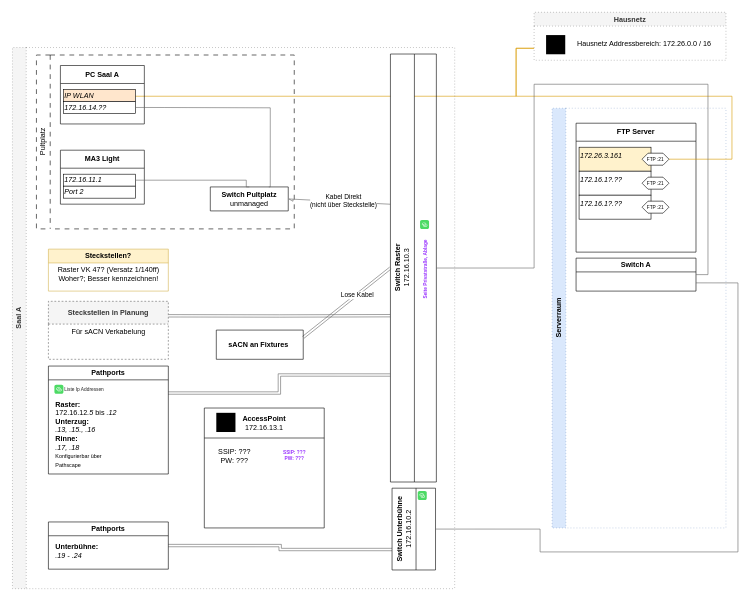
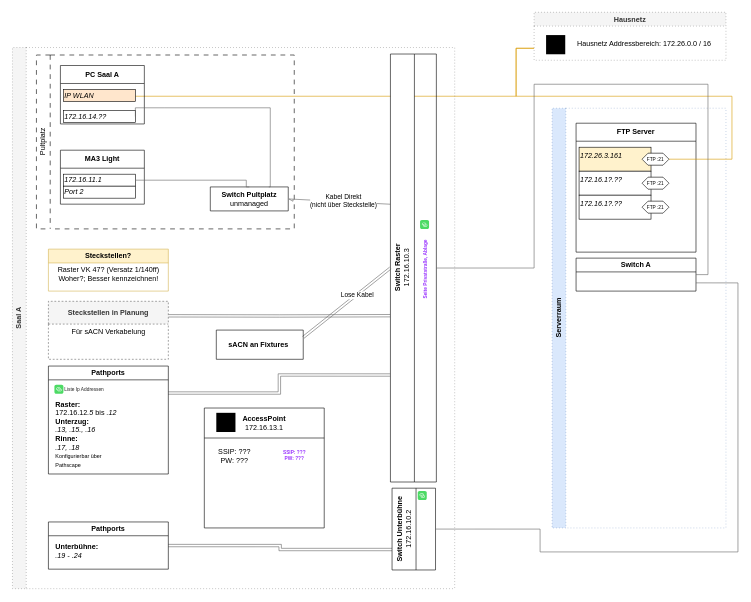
  <mxCell id="0" />
  <mxCell id="1" parent="0" />
  <mxCell id="2" value="Hausnetz" style="swimlane;whiteSpace=wrap;html=1;dashed=1;dashPattern=1 4;fillColor=#f5f5f5;fontColor=#333333;strokeColor=#666666;" parent="1" vertex="1"><mxGeometry x="890" y="20" width="320" height="80" as="geometry" /></mxCell>
  <mxCell id="3" value="" style="sketch=1;verticalLabelPosition=bottom;sketch=0;aspect=fixed;html=1;verticalAlign=top;strokeColor=none;fillColor=#000000;align=center;outlineConnect=0;pointerEvents=1;shape=mxgraph.citrix2.wifi_router;strokeWidth=1;shadow=0;curveFitting=1;jiggle=2;gradientColor=none;" parent="2" vertex="1"><mxGeometry x="20" y="38" width="31.94" height="32" as="geometry" /></mxCell>
  <mxCell id="4" value="Hausnetz Addressbereich:&amp;nbsp;172.26.0.0 / 16" style="text;html=1;align=left;verticalAlign=middle;whiteSpace=wrap;rounded=0;" parent="2" vertex="1"><mxGeometry x="70" y="38" width="240" height="30" as="geometry" /></mxCell>
  <mxCell id="5" style="rounded=0;orthogonalLoop=1;jettySize=auto;html=1;entryX=0;entryY=0.75;entryDx=0;entryDy=0;edgeStyle=orthogonalEdgeStyle;jumpStyle=none;shadow=0;flowAnimation=0;endArrow=none;endFill=0;strokeColor=#d79b00;fillColor=#ffe6cc;" parent="1" source="18" target="2" edge="1"><mxGeometry relative="1" as="geometry"><Array as="points"><mxPoint x="860" y="160" /><mxPoint x="860" y="80" /></Array></mxGeometry></mxCell>
  <mxCell id="6" value="Serverraum" style="swimlane;horizontal=0;whiteSpace=wrap;html=1;dashed=1;dashPattern=1 4;fillColor=#dae8fc;strokeColor=#6c8ebf;" parent="1" vertex="1"><mxGeometry x="920" y="180" width="290" height="700" as="geometry" /></mxCell>
  <mxCell id="7" value="FTP Server" style="swimlane;whiteSpace=wrap;html=1;startSize=30;" parent="6" vertex="1"><mxGeometry x="40" y="25" width="200" height="215" as="geometry" /></mxCell>
  <mxCell id="8" value="&lt;i&gt;172.26.3.161&lt;/i&gt;" style="rounded=0;whiteSpace=wrap;html=1;fillColor=#fff2cc;strokeColor=#000000;verticalAlign=top;align=left;" parent="7" vertex="1"><mxGeometry x="5" y="40" width="120" height="40" as="geometry" /></mxCell>
  <mxCell id="9" value="FTP :21" style="shape=hexagon;perimeter=hexagonPerimeter2;whiteSpace=wrap;html=1;fixedSize=1;size=10.0;fontSize=8;" parent="7" vertex="1"><mxGeometry x="110" y="50" width="45" height="20" as="geometry" /></mxCell>
  <mxCell id="10" value="&lt;i&gt;172.16.1?.??&lt;/i&gt;" style="rounded=0;whiteSpace=wrap;html=1;verticalAlign=top;align=left;" parent="7" vertex="1"><mxGeometry x="5" y="80" width="120" height="40" as="geometry" /></mxCell>
  <mxCell id="11" value="FTP :21" style="shape=hexagon;perimeter=hexagonPerimeter2;whiteSpace=wrap;html=1;fixedSize=1;size=10.0;fontSize=8;" parent="7" vertex="1"><mxGeometry x="110" y="90" width="45" height="20" as="geometry" /></mxCell>
  <mxCell id="12" value="&lt;i&gt;172.16.1?.??&lt;/i&gt;" style="rounded=0;whiteSpace=wrap;html=1;verticalAlign=top;align=left;" parent="7" vertex="1"><mxGeometry x="5" y="120" width="120" height="40" as="geometry" /></mxCell>
  <mxCell id="13" value="FTP :21" style="shape=hexagon;perimeter=hexagonPerimeter2;whiteSpace=wrap;html=1;fixedSize=1;size=10.0;fontSize=8;" parent="7" vertex="1"><mxGeometry x="110" y="130" width="45" height="20" as="geometry" /></mxCell>
  <mxCell id="14" value="Switch A" style="swimlane;whiteSpace=wrap;html=1;" parent="6" vertex="1"><mxGeometry x="40" y="250" width="200" height="55" as="geometry" /></mxCell>
  <mxCell id="15" value="Saal A" style="swimlane;horizontal=0;whiteSpace=wrap;html=1;dashed=1;dashPattern=1 4;fillColor=#f5f5f5;fontColor=#333333;strokeColor=#666666;" parent="1" vertex="1"><mxGeometry x="20" y="78.75" width="737.55" height="902.5" as="geometry"><mxRectangle x="-1330" y="957.5" width="40" height="70" as="alternateBounds" /></mxGeometry></mxCell>
  <mxCell id="16" value="&lt;span style=&quot;font-weight: normal;&quot;&gt;Pultplatz&lt;/span&gt;" style="swimlane;horizontal=0;whiteSpace=wrap;html=1;dashed=1;dashPattern=8 8;" parent="15" vertex="1"><mxGeometry x="40" y="12.5" width="430" height="290" as="geometry"><mxRectangle x="-1290" y="970" width="40" height="80" as="alternateBounds" /></mxGeometry></mxCell>
  <mxCell id="17" value="PC Saal A" style="swimlane;whiteSpace=wrap;html=1;startSize=30;" parent="16" vertex="1"><mxGeometry x="40" y="17.5" width="140" height="97.5" as="geometry" /></mxCell>
  <mxCell id="18" value="&lt;i&gt;IP WLAN&lt;/i&gt;" style="rounded=0;whiteSpace=wrap;html=1;strokeColor=#000000;fillColor=#ffe6cc;align=left;" parent="17" vertex="1"><mxGeometry x="5" y="40" width="120" height="20" as="geometry" /></mxCell>
- <mxCell id="19" value="&lt;i&gt;172.16.14.??&lt;/i&gt;" style="rounded=0;whiteSpace=wrap;html=1;align=left;" parent="17" vertex="1"><mxGeometry x="5" y="60" width="120" height="20" as="geometry" /></mxCell>
+ <mxCell id="19" value="&lt;i&gt;172.16.14.??&lt;/i&gt;" style="rounded=0;whiteSpace=wrap;html=1;align=left;" parent="17" vertex="1"><mxGeometry x="5" y="75" width="120" height="20" as="geometry" /></mxCell>
  <mxCell id="20" value="MA3 Light" style="swimlane;whiteSpace=wrap;html=1;startSize=30;" parent="16" vertex="1"><mxGeometry x="40" y="158.75" width="140" height="90" as="geometry" /></mxCell>
  <mxCell id="21" value="&lt;i&gt;172.16.11.1&lt;/i&gt;" style="rounded=0;whiteSpace=wrap;html=1;align=left;" parent="20" vertex="1"><mxGeometry x="5" y="40" width="120" height="20" as="geometry" /></mxCell>
  <mxCell id="22" value="&lt;i&gt;Port 2&lt;/i&gt;" style="rounded=0;whiteSpace=wrap;html=1;align=left;" parent="20" vertex="1"><mxGeometry x="5" y="60" width="120" height="20" as="geometry" /></mxCell>
  <mxCell id="23" value="Switch Pultplatz&lt;br&gt;&lt;span style=&quot;font-weight: normal;&quot;&gt;unmanaged&lt;/span&gt;" style="swimlane;whiteSpace=wrap;html=1;startSize=40;" parent="16" vertex="1"><mxGeometry x="290" y="220" width="130" height="40" as="geometry" /></mxCell>
  <mxCell id="24" style="edgeStyle=orthogonalEdgeStyle;rounded=0;orthogonalLoop=1;jettySize=auto;html=1;exitX=1;exitY=0.5;exitDx=0;exitDy=0;entryX=0.5;entryY=0;entryDx=0;entryDy=0;endArrow=none;endFill=0;fillColor=#f5f5f5;strokeColor=#666666;" parent="16" source="21" target="23" edge="1"><mxGeometry relative="1" as="geometry"><Array as="points"><mxPoint x="350" y="209" /><mxPoint x="350" y="220" /></Array></mxGeometry></mxCell>
  <mxCell id="25" style="edgeStyle=orthogonalEdgeStyle;rounded=0;orthogonalLoop=1;jettySize=auto;html=1;exitX=1;exitY=0.5;exitDx=0;exitDy=0;entryX=0.75;entryY=0;entryDx=0;entryDy=0;endArrow=none;endFill=0;fillColor=#f5f5f5;strokeColor=#666666;" parent="16" source="19" target="23" edge="1"><mxGeometry relative="1" as="geometry"><Array as="points"><mxPoint x="213" y="88" /><mxPoint x="390" y="88" /><mxPoint x="390" y="190" /></Array></mxGeometry></mxCell>
  <mxCell id="26" style="rounded=0;orthogonalLoop=1;jettySize=auto;html=1;entryX=1;entryY=0.5;entryDx=0;entryDy=0;endArrow=async;endFill=0;fillColor=#f5f5f5;strokeColor=#666666;exitX=0.649;exitY=0;exitDx=0;exitDy=0;exitPerimeter=0;" parent="15" source="29" target="23" edge="1"><mxGeometry relative="1" as="geometry"><mxPoint x="570" y="221.25" as="sourcePoint" /></mxGeometry></mxCell>
  <mxCell id="27" value="Kabel Direkt&lt;br&gt;(nicht über Steckstelle)" style="edgeLabel;html=1;align=center;verticalAlign=middle;resizable=0;points=[];" parent="26" vertex="1" connectable="0"><mxGeometry x="0.346" y="1" relative="1" as="geometry"><mxPoint x="36" y="-1" as="offset" /></mxGeometry></mxCell>
  <mxCell id="28" style="edgeStyle=orthogonalEdgeStyle;rounded=0;orthogonalLoop=1;jettySize=auto;html=1;entryX=1;entryY=0.25;entryDx=0;entryDy=0;shape=link;fillColor=#f5f5f5;strokeColor=#666666;" edge="1" parent="15" target="44"><mxGeometry relative="1" as="geometry"><mxPoint x="630" y="447.25" as="sourcePoint" /></mxGeometry></mxCell>
  <mxCell id="29" value="Switch Raster&lt;br&gt;&lt;span style=&quot;font-weight: normal;&quot;&gt;172.16.10.3&lt;/span&gt;" style="swimlane;whiteSpace=wrap;html=1;startSize=40;swimlaneLine=1;glass=0;rounded=0;shadow=0;rotation=-90;" parent="15" vertex="1"><mxGeometry x="311.82" y="329.43" width="713.78" height="76.63" as="geometry" /></mxCell>
  <mxCell id="30" value="Seite Privatstraße, Ablage" style="text;html=1;align=left;verticalAlign=top;resizable=0;points=[];autosize=1;strokeColor=none;fillColor=none;rotation=-90;fontSize=8;fontColor=#9933FF;fontStyle=1" vertex="1" parent="29"><mxGeometry x="316.83" y="22" width="120" height="20" as="geometry" /></mxCell>
  <mxCell id="31" value="" style="html=1;strokeWidth=1;shadow=0;dashed=0;shape=mxgraph.ios7.misc.link;fillColor=#4CDA64;strokeColor=none;buttonText=;strokeColor2=#222222;fontColor=#222222;fontSize=8;verticalLabelPosition=bottom;verticalAlign=top;align=center;sketch=0;" vertex="1" parent="29"><mxGeometry x="368" y="-41.75" width="15" height="15" as="geometry" /></mxCell>
  <mxCell id="32" style="edgeStyle=orthogonalEdgeStyle;rounded=0;orthogonalLoop=1;jettySize=auto;html=1;exitX=1;exitY=0.25;exitDx=0;exitDy=0;shape=link;fillColor=#f5f5f5;strokeColor=#666666;entryX=0.25;entryY=0;entryDx=0;entryDy=0;" edge="1" parent="15" source="33" target="29"><mxGeometry relative="1" as="geometry"><mxPoint x="600" y="576.25" as="targetPoint" /></mxGeometry></mxCell>
  <mxCell id="33" value="Pathports" style="swimlane;whiteSpace=wrap;html=1;" parent="15" vertex="1"><mxGeometry x="60" y="531.25" width="200" height="180" as="geometry" /></mxCell>
  <mxCell id="34" value="&lt;b&gt;Raster:&lt;/b&gt; 172.16.12&lt;i&gt;.5&lt;/i&gt; bis &lt;i&gt;.12&lt;/i&gt;&lt;div&gt;&lt;b&gt;Unterzug:&lt;/b&gt;&lt;/div&gt;&lt;div&gt;&lt;i&gt;.13, .15., .16&lt;/i&gt;&lt;br&gt;&lt;b&gt;Rinne:&lt;/b&gt;&lt;/div&gt;&lt;div&gt;&lt;i&gt;.17, .18&lt;/i&gt;&lt;br&gt;&lt;/div&gt;&lt;div&gt;&lt;font style=&quot;font-size: 9px;&quot;&gt;Konfigurierbar über Pathscape&lt;/font&gt;&lt;/div&gt;" style="text;html=1;align=left;verticalAlign=top;whiteSpace=wrap;rounded=0;" vertex="1" parent="33"><mxGeometry x="10" y="50" width="110" height="130" as="geometry" /></mxCell>
  <mxCell id="35" value="Liste Ip Addressen" style="html=1;strokeWidth=1;shadow=0;dashed=0;shape=mxgraph.ios7.misc.link;fillColor=#4CDA64;strokeColor=none;buttonText=;strokeColor2=#222222;fontColor=#222222;fontSize=8;verticalLabelPosition=bottom;verticalAlign=middle;align=left;sketch=0;movableLabel=1;" vertex="1" parent="33"><mxGeometry x="10" y="31.25" width="15" height="15" as="geometry"><mxPoint x="15" y="-15" as="offset" /></mxGeometry></mxCell>
  <mxCell id="36" style="rounded=0;orthogonalLoop=1;jettySize=auto;html=1;exitX=1;exitY=0.25;exitDx=0;exitDy=0;shape=link;fillColor=#f5f5f5;strokeColor=#666666;entryX=0.5;entryY=0;entryDx=0;entryDy=0;" edge="1" parent="15" source="38" target="29"><mxGeometry relative="1" as="geometry"><mxPoint x="630" y="483.25" as="targetPoint" /></mxGeometry></mxCell>
  <mxCell id="37" value="Lose Kabel" style="edgeLabel;html=1;align=center;verticalAlign=middle;resizable=0;points=[];" vertex="1" connectable="0" parent="36"><mxGeometry x="0.231" y="-1" relative="1" as="geometry"><mxPoint as="offset" /></mxGeometry></mxCell>
  <mxCell id="38" value="" style="swimlane;startSize=0;" parent="15" vertex="1"><mxGeometry x="340" y="471.25" width="145" height="48.75" as="geometry" /></mxCell>
  <mxCell id="39" value="&lt;b&gt;sACN an Fixtures&lt;/b&gt;" style="text;html=1;align=center;verticalAlign=middle;resizable=0;points=[];autosize=1;strokeColor=none;fillColor=none;" parent="38" vertex="1"><mxGeometry x="10" y="10.25" width="120" height="30" as="geometry" /></mxCell>
  <mxCell id="40" style="edgeStyle=orthogonalEdgeStyle;rounded=0;orthogonalLoop=1;jettySize=auto;html=1;exitX=1;exitY=0.5;exitDx=0;exitDy=0;entryX=0.25;entryY=0;entryDx=0;entryDy=0;shape=link;fillColor=#f5f5f5;strokeColor=#666666;" edge="1" parent="15" source="41" target="51"><mxGeometry relative="1" as="geometry" /></mxCell>
  <mxCell id="41" value="Pathports" style="swimlane;whiteSpace=wrap;html=1;" vertex="1" parent="15"><mxGeometry x="60" y="791.25" width="200" height="78.75" as="geometry" /></mxCell>
  <mxCell id="42" value="&lt;div&gt;&lt;b&gt;Unterbühne:&lt;/b&gt;&lt;/div&gt;&lt;div&gt;&lt;i&gt;.19 - .24&lt;/i&gt;&lt;/div&gt;" style="text;html=1;align=left;verticalAlign=top;whiteSpace=wrap;rounded=0;" vertex="1" parent="41"><mxGeometry x="10" y="27.5" width="110" height="50" as="geometry" /></mxCell>
  <mxCell id="43" value="" style="ellipse;whiteSpace=wrap;html=1;align=center;aspect=fixed;fillColor=none;strokeColor=none;resizable=0;perimeter=centerPerimeter;rotatable=0;allowArrows=0;points=[];outlineConnect=1;" vertex="1" parent="15"><mxGeometry x="295" y="351.25" width="10" height="10" as="geometry" /></mxCell>
  <mxCell id="44" value="Steckstellen in Planung" style="swimlane;whiteSpace=wrap;html=1;fillColor=#f5f5f5;fontColor=#333333;strokeColor=#666666;dashed=1;startSize=38;" vertex="1" parent="15"><mxGeometry x="60" y="423.25" width="200" height="96.75" as="geometry" /></mxCell>
  <mxCell id="45" value="Steckstellen?" style="swimlane;whiteSpace=wrap;html=1;fillColor=#fff2cc;strokeColor=#d6b656;" vertex="1" parent="15"><mxGeometry x="60" y="336.25" width="200" height="70" as="geometry" /></mxCell>
  <mxCell id="46" value="Raster VK 47? (Versatz 1/140ff)&lt;br&gt;Woher?; Besser kennzeichnen!" style="text;html=1;align=center;verticalAlign=middle;resizable=0;points=[];autosize=1;strokeColor=none;fillColor=none;" vertex="1" parent="45"><mxGeometry x="5" y="21.25" width="190" height="40" as="geometry" /></mxCell>
  <mxCell id="47" value="&lt;b style=&quot;text-wrap-mode: nowrap;&quot;&gt;AccessPoint&lt;/b&gt;&lt;div style=&quot;font-weight: 400; text-wrap-mode: nowrap;&quot;&gt;172.16.13.1&lt;/div&gt;" style="swimlane;whiteSpace=wrap;html=1;startSize=50;" vertex="1" parent="15"><mxGeometry x="320" y="601.25" width="200" height="200" as="geometry" /></mxCell>
  <mxCell id="48" value="" style="sketch=1;verticalLabelPosition=bottom;sketch=0;aspect=fixed;html=1;verticalAlign=top;strokeColor=none;fillColor=#000000;align=center;outlineConnect=0;pointerEvents=1;shape=mxgraph.citrix2.wifi_router;strokeWidth=1;shadow=0;curveFitting=1;jiggle=2;gradientColor=none;" vertex="1" parent="47"><mxGeometry x="20" y="8" width="31.94" height="32" as="geometry" /></mxCell>
  <mxCell id="49" value="SSIP: ???&lt;br&gt;PW: ???" style="text;html=1;align=center;verticalAlign=middle;resizable=0;points=[];autosize=1;strokeColor=none;fillColor=none;" vertex="1" parent="47"><mxGeometry x="10" y="60" width="80" height="40" as="geometry" /></mxCell>
  <mxCell id="50" value="SSIP: ???&lt;br&gt;PW: ???" style="text;html=1;align=center;verticalAlign=middle;resizable=0;points=[];autosize=1;strokeColor=none;fillColor=none;fontSize=8;fontColor=#9933FF;fontStyle=1" vertex="1" parent="47"><mxGeometry x="120" y="65" width="60" height="30" as="geometry" /></mxCell>
  <mxCell id="51" value="Switch Unterbühne&lt;br&gt;&lt;span style=&quot;font-weight: 400;&quot;&gt;172.16.10.2&lt;/span&gt;" style="swimlane;whiteSpace=wrap;html=1;startSize=40;swimlaneLine=1;glass=0;rounded=0;shadow=0;rotation=-90;" parent="15" vertex="1"><mxGeometry x="601.14" y="766.88" width="136.41" height="72.5" as="geometry" /></mxCell>
  <mxCell id="52" value="" style="html=1;strokeWidth=1;shadow=0;dashed=0;shape=mxgraph.ios7.misc.link;fillColor=#4CDA64;strokeColor=none;buttonText=;strokeColor2=#222222;fontColor=#222222;fontSize=8;verticalLabelPosition=bottom;verticalAlign=top;align=center;sketch=0;" vertex="1" parent="51"><mxGeometry x="74.83" y="-27.27" width="15" height="15" as="geometry" /></mxCell>
  <mxCell id="53" style="edgeStyle=orthogonalEdgeStyle;rounded=0;orthogonalLoop=1;jettySize=auto;html=1;entryX=0;entryY=0.75;entryDx=0;entryDy=0;fillColor=#ffe6cc;strokeColor=#d79b00;endArrow=none;endFill=0;exitX=1;exitY=0.5;exitDx=0;exitDy=0;" parent="1" source="9" target="2" edge="1"><mxGeometry relative="1" as="geometry"><mxPoint x="860" y="110" as="targetPoint" /><Array as="points"><mxPoint x="1220" y="265" /><mxPoint x="1220" y="160" /><mxPoint x="860" y="160" /><mxPoint x="860" y="80" /></Array></mxGeometry></mxCell>
  <mxCell id="54" style="edgeStyle=orthogonalEdgeStyle;rounded=0;orthogonalLoop=1;jettySize=auto;html=1;exitX=1;exitY=0.5;exitDx=0;exitDy=0;entryX=0.5;entryY=1;entryDx=0;entryDy=0;fillColor=#f5f5f5;strokeColor=#666666;endArrow=none;endFill=0;" parent="1" source="14" target="29" edge="1"><mxGeometry relative="1" as="geometry"><Array as="points"><mxPoint x="1180" y="458" /><mxPoint x="1180" y="140" /><mxPoint x="890" y="140" /><mxPoint x="890" y="447" /></Array></mxGeometry></mxCell>
  <mxCell id="55" style="edgeStyle=orthogonalEdgeStyle;rounded=0;orthogonalLoop=1;jettySize=auto;html=1;exitX=0.5;exitY=1;exitDx=0;exitDy=0;entryX=1;entryY=0.75;entryDx=0;entryDy=0;fillColor=#f5f5f5;strokeColor=#666666;endArrow=none;endFill=0;" edge="1" parent="1" source="51" target="14"><mxGeometry relative="1" as="geometry"><Array as="points"><mxPoint x="900" y="882" /><mxPoint x="900" y="920" /><mxPoint x="1230" y="920" /><mxPoint x="1230" y="471" /></Array></mxGeometry></mxCell>
  <mxCell id="56" value="Für sACN Verkabelung" style="text;html=1;align=center;verticalAlign=middle;resizable=0;points=[];autosize=1;strokeColor=none;fillColor=none;" vertex="1" parent="1"><mxGeometry x="105" y="538" width="150" height="30" as="geometry" /></mxCell>
